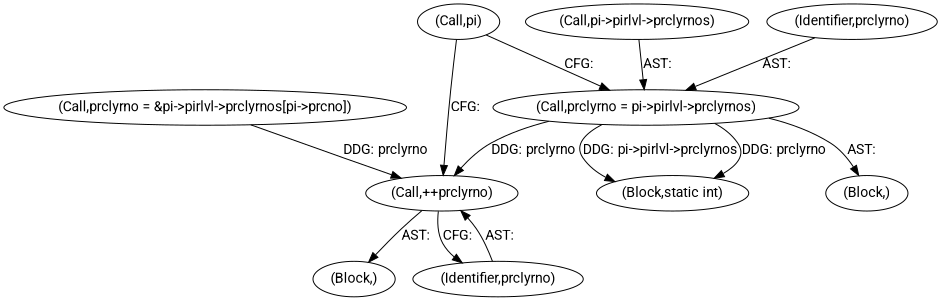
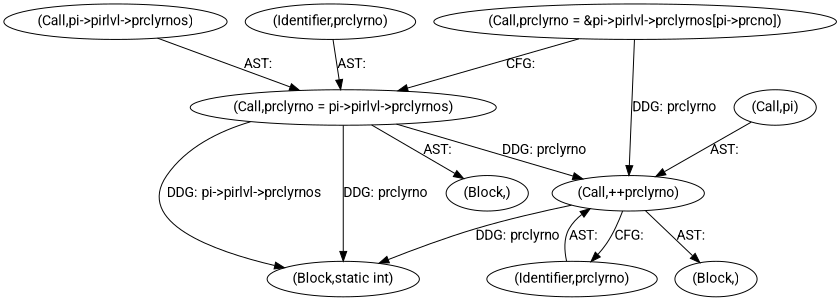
  digraph {
    fontname=Roboto
    node [fontname=Roboto]
    edge [fontname=Roboto]
    n1 [label="(Call,prclyrno = pi->pirlvl->prclyrnos)"]
    n2 [label="(Call,++prclyrno)"]
    n3 [label="(Block,)"]
    n4 [label="(Block,static int)"]
    n5 [label="(Block,)"]
    n6 [label="(Identifier,prclyrno)"]
    n7 [label="(Call,pi->pirlvl->prclyrnos)"]
    n8 [label="(Identifier,prclyrno)"]
    n9 [label="(Call,prclyrno = &pi->pirlvl->prclyrnos[pi->prcno])"]
    n10 [label="(Call,pi)"]
    n1 -> n2 [label="DDG: prclyrno"]
    n1 -> n3 [label="AST: "]
    n1 -> n4 [label="DDG: pi->pirlvl->prclyrnos"]
    n1 -> n4 [label="DDG: prclyrno"]
+   n2 -> n4 [label="DDG: prclyrno"]
    n2 -> n5 [label="AST: "]
    n2 -> n6 [label="CFG: "]
    n6 -> n2 [label="AST: "]
    n7 -> n1 [label="AST: "]
    n8 -> n1 [label="AST: "]
    n9 -> n2 [label="DDG: prclyrno"]
-   n10 -> n1 [label="CFG: "]
-   n10 -> n2 [label="CFG: "]
+   n9 -> n1 [label="CFG: "]
+   n10 -> n2 [label="AST: "]
  }
